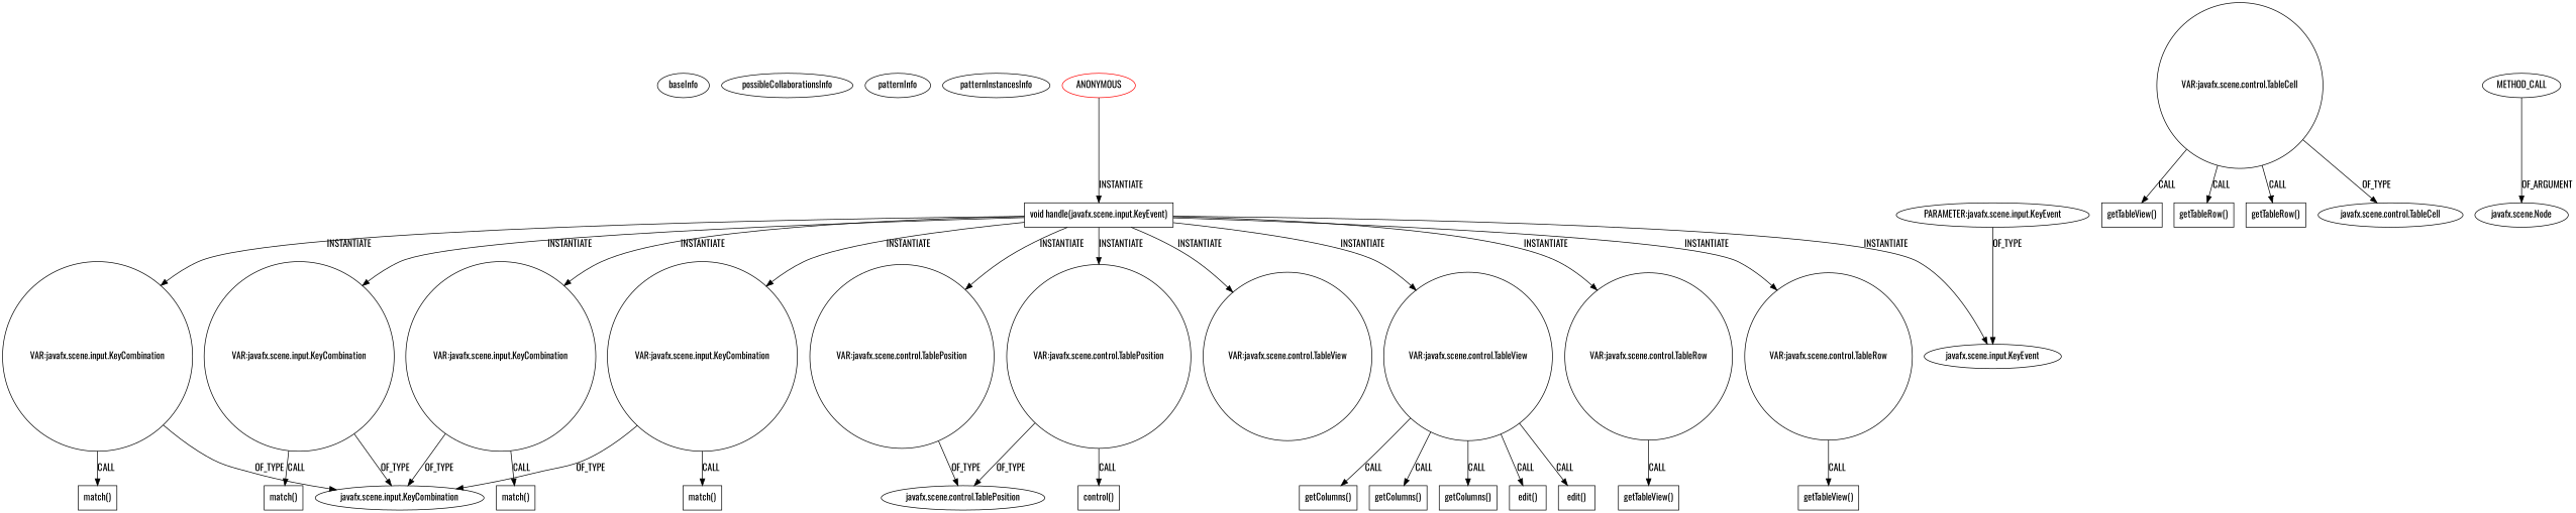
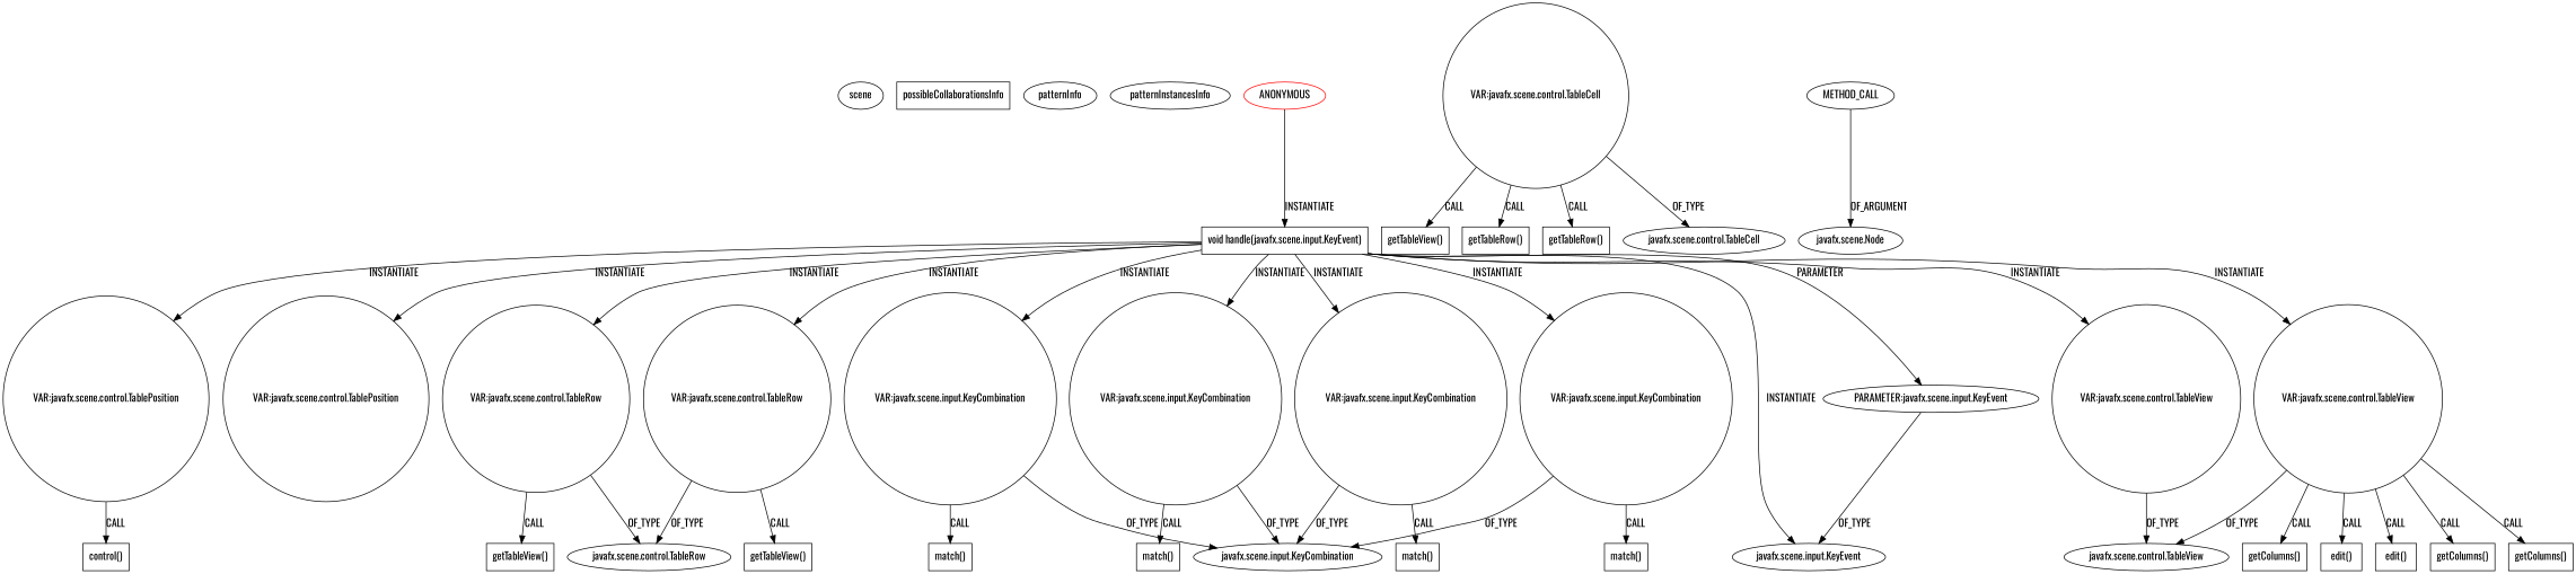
  digraph {
    fontname=Oswald
    node [fontname=Oswald isFrameworkType=false shape=box vertexType=INSIDE_CALL]
    edge [fontname=Oswald]
-   baseInfo [category=pattern graphId=767 isAnonymous=true possibleRelation=false isFrameworkType="" shape="" vertexType=""]
-   possibleCollaborationsInfo [isFrameworkType="" shape="" vertexType=""]
+   baseInfo [category=pattern graphId=767 isAnonymous=true possibleRelation=false label=scene isFrameworkType="" shape="" vertexType=""]
+   possibleCollaborationsInfo [isFrameworkType="" vertexType=""]
    patternInfo [frequency=2.0 patternRootClient=0 isFrameworkType="" shape="" vertexType=""]
    patternInstancesInfo [0="svadlamudi-GaussJordanElimination~/svadlamudi-GaussJordanElimination/GaussJordanElimination-master/src/gauss/jordan/elimination/EditingTableCell.java~void createTextField()~4376" isFrameworkType="" shape="" vertexType=""]
    n5 [label="void handle(javafx.scene.input.KeyEvent)" vertexType=OVERRIDING_METHOD_DECLARATION]
    n6 [label="VAR:javafx.scene.control.TablePosition" shape=circle vertexType=VARIABLE_EXPRESION]
    n7 [label="VAR:javafx.scene.control.TablePosition" shape=circle vertexType=VARIABLE_EXPRESION]
    n8 [label="VAR:javafx.scene.control.TableRow" shape=circle vertexType=VARIABLE_EXPRESION]
    n9 [label="VAR:javafx.scene.control.TableRow" shape=circle vertexType=VARIABLE_EXPRESION]
    n10 [label="VAR:javafx.scene.input.KeyCombination" shape=circle vertexType=VARIABLE_EXPRESION]
    n11 [label="VAR:javafx.scene.input.KeyCombination" shape=circle vertexType=VARIABLE_EXPRESION]
    n12 [label="VAR:javafx.scene.input.KeyCombination" shape=circle vertexType=VARIABLE_EXPRESION]
    n13 [label="VAR:javafx.scene.input.KeyCombination" shape=circle vertexType=VARIABLE_EXPRESION]
    n14 [label="PARAMETER:javafx.scene.input.KeyEvent" vertexType=PARAMETER_DECLARATION shape=""]
    n15 [label="VAR:javafx.scene.control.TableView" shape=circle vertexType=VARIABLE_EXPRESION]
    n16 [label="VAR:javafx.scene.control.TableView" shape=circle vertexType=VARIABLE_EXPRESION]
    n17 [label="javafx.scene.input.KeyEvent" vertexType=FRAMEWORK_CLASS_TYPE shape=""]
    n18 [label="control()"]
-   n19 [label="javafx.scene.control.TablePosition" vertexType=FRAMEWORK_CLASS_TYPE shape=""]
    n20 [label="getTableView()"]
+   n21 [label="javafx.scene.control.TableRow" vertexType=FRAMEWORK_CLASS_TYPE shape=""]
    n22 [label="getTableView()"]
    n23 [label="match()"]
    n24 [label="javafx.scene.input.KeyCombination" vertexType=FRAMEWORK_CLASS_TYPE shape=""]
    n25 [label="match()"]
    n26 [label="match()"]
    n27 [label="match()"]
    n28 [label="VAR:javafx.scene.control.TableCell" shape=circle vertexType=VARIABLE_EXPRESION]
    n29 [label="getTableView()"]
    n30 [label="getTableRow()"]
    n31 [label="getTableRow()"]
    n32 [label="javafx.scene.control.TableCell" vertexType=FRAMEWORK_CLASS_TYPE shape=""]
+   n33 [label="javafx.scene.control.TableView" vertexType=FRAMEWORK_CLASS_TYPE shape=""]
    n34 [label="getColumns()"]
    n35 [label="getColumns()"]
    n36 [label="getColumns()"]
    n37 [label="edit()"]
    n38 [label="edit()"]
    n39 [color=red label=ANONYMOUS vertexType=ROOT_ANONYMOUS_DECLARATION shape=""]
    n40 [label=METHOD_CALL vertexType=OUTSIDE_CALL shape=""]
    n41 [label="javafx.scene.Node" vertexType=FRAMEWORK_CLASS_TYPE shape=""]
    n5 -> n6 [label=INSTANTIATE]
    n5 -> n7 [label=INSTANTIATE]
    n5 -> n8 [label=INSTANTIATE]
    n5 -> n9 [label=INSTANTIATE]
    n5 -> n10 [label=INSTANTIATE]
    n5 -> n11 [label=INSTANTIATE]
    n5 -> n12 [label=INSTANTIATE]
    n5 -> n13 [label=INSTANTIATE]
+   n5 -> n14 [label=PARAMETER]
    n5 -> n15 [label=INSTANTIATE]
    n5 -> n16 [label=INSTANTIATE]
    n5 -> n17 [label=INSTANTIATE]
    n6 -> n18 [label=CALL]
-   n6 -> n19 [label=OF_TYPE]
-   n7 -> n19 [label=OF_TYPE]
    n8 -> n20 [label=CALL]
+   n8 -> n21 [label=OF_TYPE]
+   n9 -> n21 [label=OF_TYPE]
    n9 -> n22 [label=CALL]
    n10 -> n23 [label=CALL]
    n10 -> n24 [label=OF_TYPE]
    n11 -> n24 [label=OF_TYPE]
    n11 -> n25 [label=CALL]
    n12 -> n24 [label=OF_TYPE]
    n12 -> n26 [label=CALL]
    n13 -> n24 [label=OF_TYPE]
    n13 -> n27 [label=CALL]
    n14 -> n17 [label=OF_TYPE]
+   n15 -> n33 [label=OF_TYPE]
    n15 -> n34 [label=CALL]
    n15 -> n35 [label=CALL]
    n15 -> n36 [label=CALL]
    n15 -> n37 [label=CALL]
    n15 -> n38 [label=CALL]
+   n16 -> n33 [label=OF_TYPE]
    n28 -> n29 [label=CALL]
    n28 -> n30 [label=CALL]
    n28 -> n31 [label=CALL]
    n28 -> n32 [label=OF_TYPE]
    n39 -> n5 [label=INSTANTIATE]
    n40 -> n41 [label=OF_ARGUMENT]
  }
